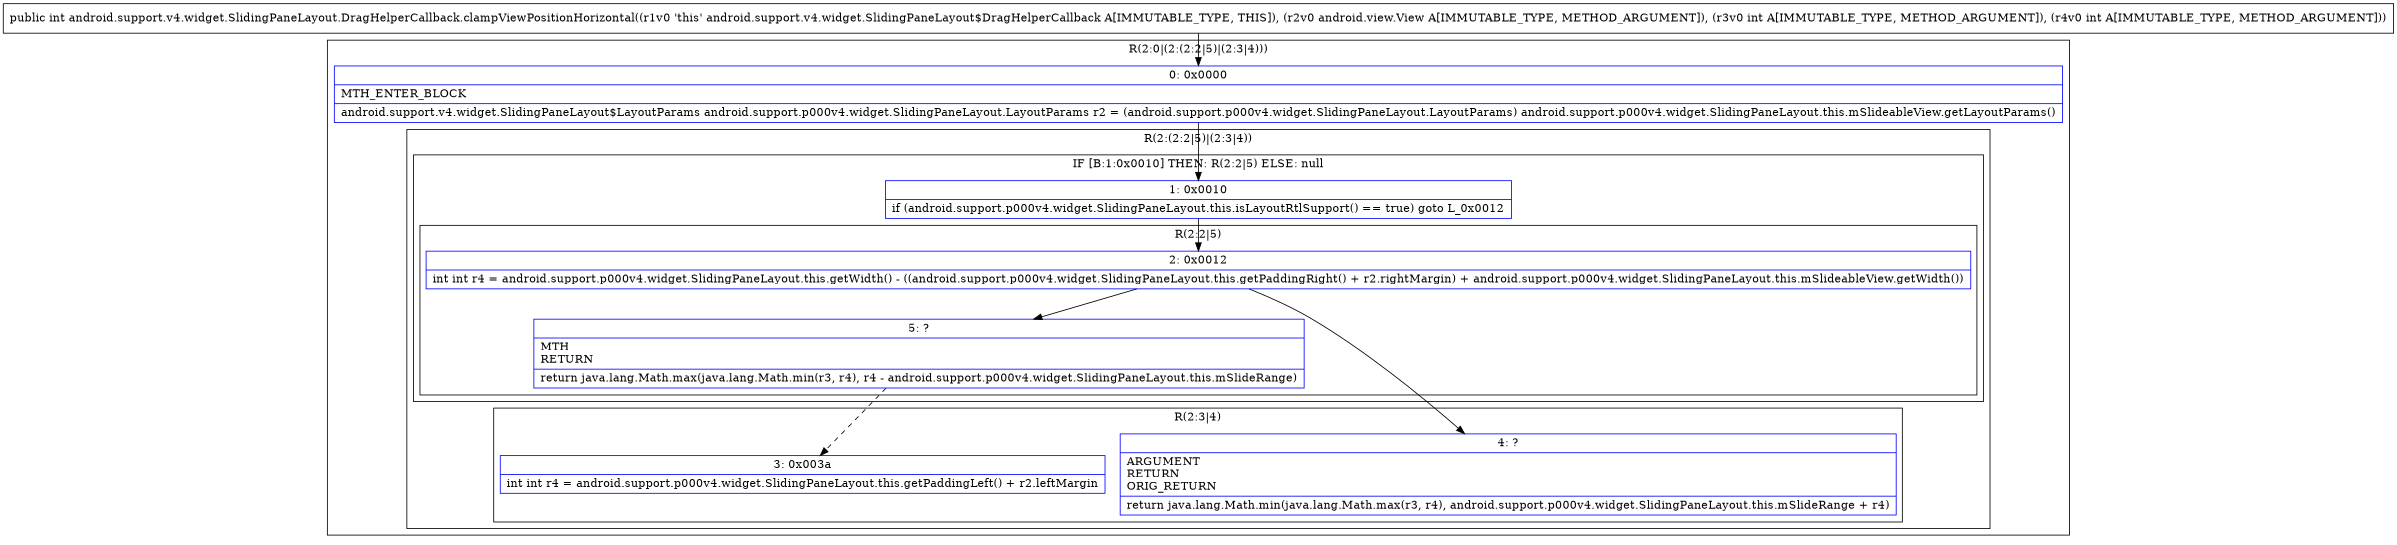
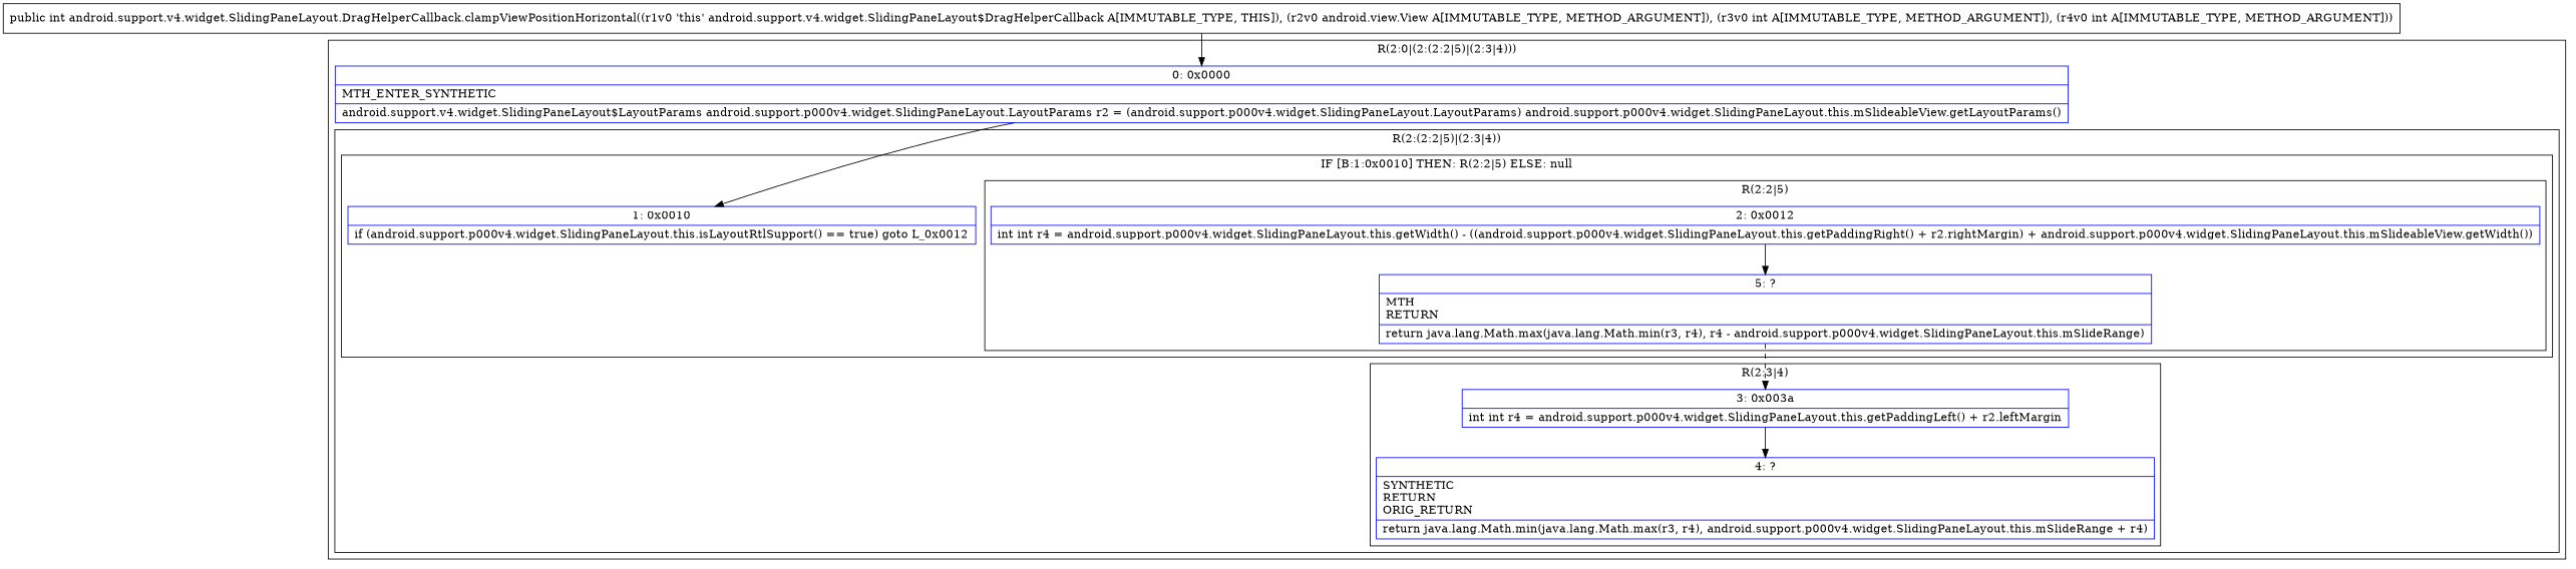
  digraph {
    node [color=blue shape=record]
    n1 [label="{2\:\ 0x0012|int int r4 = android.support.p000v4.widget.SlidingPaneLayout.this.getWidth() \- ((android.support.p000v4.widget.SlidingPaneLayout.this.getPaddingRight() + r2.rightMargin) + android.support.p000v4.widget.SlidingPaneLayout.this.mSlideableView.getWidth())\l}"]
    n2 [label="{5\:\ ?|MTH\lRETURN\l|return java.lang.Math.max(java.lang.Math.min(r3, r4), r4 \- android.support.p000v4.widget.SlidingPaneLayout.this.mSlideRange)\l}"]
    n3 [label="{1\:\ 0x0010|if (android.support.p000v4.widget.SlidingPaneLayout.this.isLayoutRtlSupport() == true) goto L_0x0012\l}"]
    n4 [label="{3\:\ 0x003a|int int r4 = android.support.p000v4.widget.SlidingPaneLayout.this.getPaddingLeft() + r2.leftMargin\l}"]
-   n5 [label="{4\:\ ?|ARGUMENT\lRETURN\lORIG_RETURN\l|return java.lang.Math.min(java.lang.Math.max(r3, r4), android.support.p000v4.widget.SlidingPaneLayout.this.mSlideRange + r4)\l}"]
-   n6 [label="{0\:\ 0x0000|MTH_ENTER_BLOCK\l|android.support.v4.widget.SlidingPaneLayout$LayoutParams android.support.p000v4.widget.SlidingPaneLayout.LayoutParams r2 = (android.support.p000v4.widget.SlidingPaneLayout.LayoutParams) android.support.p000v4.widget.SlidingPaneLayout.this.mSlideableView.getLayoutParams()\l}"]
+   n5 [label="{4\:\ ?|SYNTHETIC\lRETURN\lORIG_RETURN\l|return java.lang.Math.min(java.lang.Math.max(r3, r4), android.support.p000v4.widget.SlidingPaneLayout.this.mSlideRange + r4)\l}"]
+   n6 [label="{0\:\ 0x0000|MTH_ENTER_SYNTHETIC\l|android.support.v4.widget.SlidingPaneLayout$LayoutParams android.support.p000v4.widget.SlidingPaneLayout.LayoutParams r2 = (android.support.p000v4.widget.SlidingPaneLayout.LayoutParams) android.support.p000v4.widget.SlidingPaneLayout.this.mSlideableView.getLayoutParams()\l}"]
    n7 [label="{public int android.support.v4.widget.SlidingPaneLayout.DragHelperCallback.clampViewPositionHorizontal((r1v0 'this' android.support.v4.widget.SlidingPaneLayout$DragHelperCallback A[IMMUTABLE_TYPE, THIS]), (r2v0 android.view.View A[IMMUTABLE_TYPE, METHOD_ARGUMENT]), (r3v0 int A[IMMUTABLE_TYPE, METHOD_ARGUMENT]), (r4v0 int A[IMMUTABLE_TYPE, METHOD_ARGUMENT])) }" color=""]
    subgraph cluster_1 {
      label="R(2:0|(2:(2:2|5)|(2:3|4)))"
      n6
      subgraph cluster_2 {
        label="R(2:(2:2|5)|(2:3|4))"
        subgraph cluster_3 {
          label="IF [B:1:0x0010] THEN: R(2:2|5) ELSE: null"
          n3
          subgraph cluster_4 {
            label="R(2:2|5)"
            n1
            n2
          }
        }
        subgraph cluster_5 {
          label="R(2:3|4)"
          n4
          n5
        }
      }
    }
    n1 -> n2
    n2 -> n4 [style=dashed]
-   n3 -> n1
-   n1 -> n5
+   n4 -> n5
    n6 -> n3
    n7 -> n6
  }
